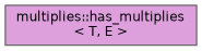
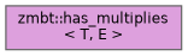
  digraph {
    rankdir=LR
-   n1 [color=grey40 fillcolor=plum fontname=Helvetica fontsize=10 height=0.2 label="multiplies::has_multiplies\l\< T, E \>" shape=box style=filled width=0.4]
+   n1 [color=grey40 fillcolor=plum fontname=Helvetica fontsize=10 height=0.2 label="zmbt::has_multiplies\l\< T, E \>" shape=box style=filled width=0.4]
  }
